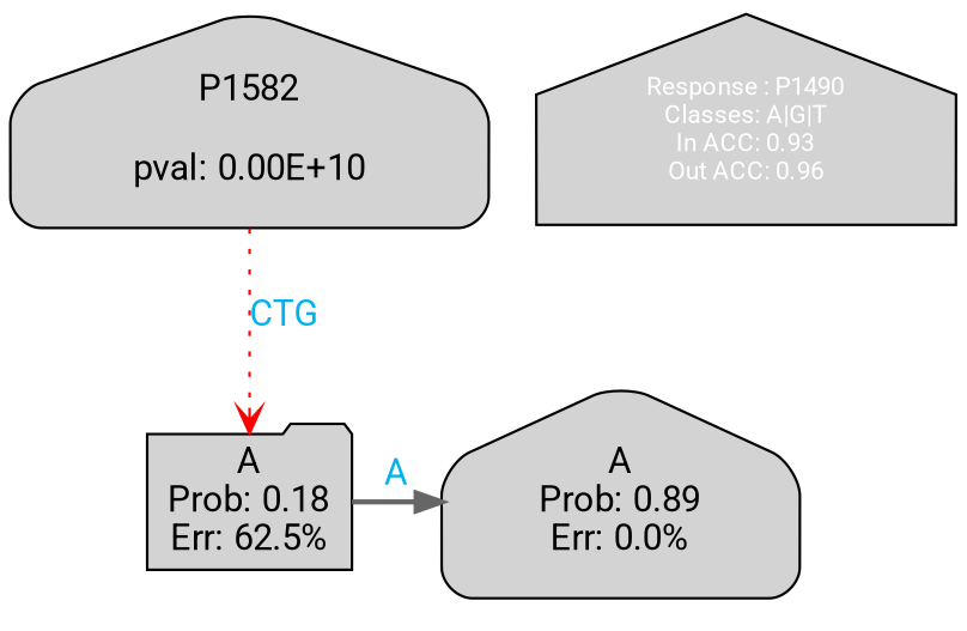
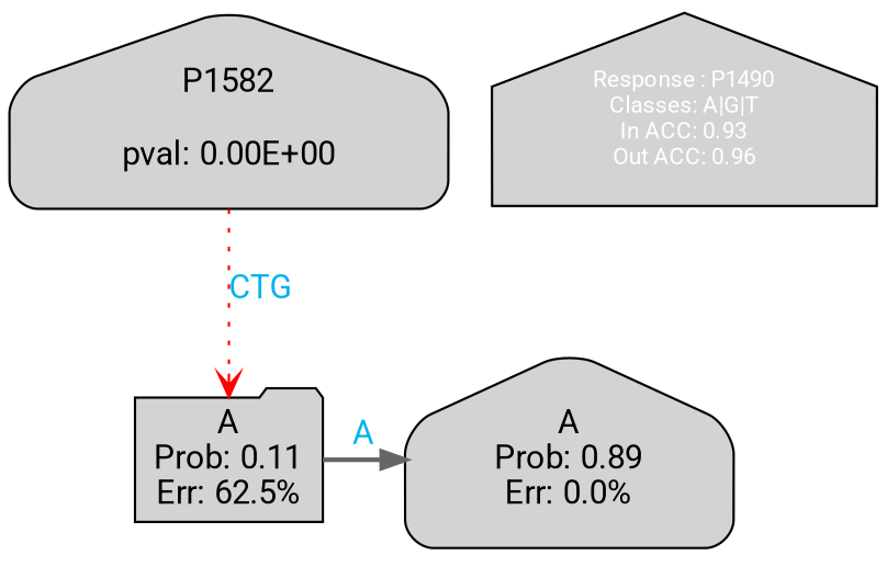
  digraph {
    fontname=Roboto
    ranksep=equally
    splines=polylines
    node [color=black fillcolor=lightgrey fontname=Roboto shape=house style="filled, rounded"]
    edge [fontcolor=deepskyblue2 fontname=Roboto]
    n1 [label="A\nProb: 0.89\nErr: 0.0%"]
-   n2 [label="A\nProb: 0.18\nErr: 62.5%" shape=folder]
+   n2 [label="A\nProb: 0.11\nErr: 62.5%" shape=folder]
    n3 [align=left fontcolor=white fontsize=10 label="Response : P1490\nClasses: A|G|T\nIn ACC: 0.93\nOut ACC: 0.96\n" style=filled]
-   n4 [label="P1582\n\npval: 0.00E+10"]
+   n4 [label="P1582\n\npval: 0.00E+00"]
    subgraph sub_1 {
      rank=same
      n1
      n2
    }
    subgraph sub_2 {
      rank=same
      n3
      n4
    }
    n2 -> n1 [arrowhead=normal color=gray40 label=A style=bold]
    n4 -> n2 [arrowhead=vee color=red label=CTG style=dotted]
  }
